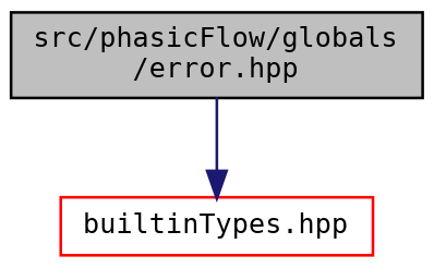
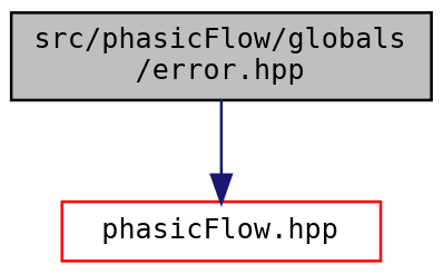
  digraph {
    fontname="DejaVu Sans Mono"
    node [fontname="DejaVu Sans Mono" fontsize=10 shape=record style=filled]
    n1 [color=black fillcolor=grey75 fontcolor=black height=0.2 label="src/phasicFlow/globals\l/error.hpp" width=0.4]
-   n2 [color=red fillcolor=white height=0.2 label="builtinTypes.hpp" width=0.4]
+   n2 [color=red fillcolor=white height=0.2 label="phasicFlow.hpp" width=0.4]
    n1 -> n2 [color=midnightblue fontname="DejaVu Sans Mono" fontsize=10 labelfontname=Helvetica labelfontsize=10 style=solid]
  }
